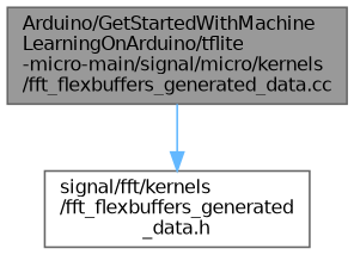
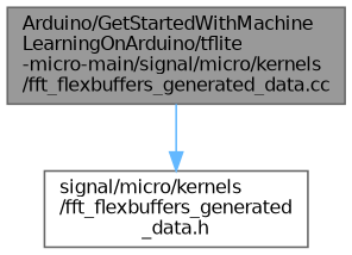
  digraph {
    node [fontname=Helvetica fontsize=10 shape=box style=filled]
    n1 [color=gray40 fillcolor=grey60 fontcolor=black height=0.2 label="Arduino/GetStartedWithMachine\lLearningOnArduino/tflite\l-micro-main/signal/micro/kernels\l/fft_flexbuffers_generated_data.cc" width=0.4]
-   n2 [color=grey40 fillcolor=white height=0.2 label="signal/fft/kernels\l/fft_flexbuffers_generated\l_data.h" width=0.4]
+   n2 [color=grey40 fillcolor=white height=0.2 label="signal/micro/kernels\l/fft_flexbuffers_generated\l_data.h" width=0.4]
    n1 -> n2 [color=steelblue1 fontname=Helvetica fontsize=10 labelfontname=Helvetica labelfontsize=10 style=solid]
  }
